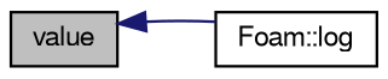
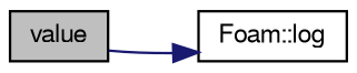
  digraph {
    rankdir=LR
    node [color=black fontname=FreeSans fontsize=10 shape=record]
    n1 [fillcolor=grey75 fontcolor=black height=0.2 label=value style=filled width=0.4]
    n2 [height=0.2 label="Foam::log" width=0.4]
-   n2 -> n1 [color=midnightblue fontname=FreeSans fontsize=10 labelfontname=FreeSans labelfontsize=10 style=solid]
+   n1 -> n2 [color=midnightblue fontname=FreeSans fontsize=10 labelfontname=FreeSans labelfontsize=10 style=solid]
  }
